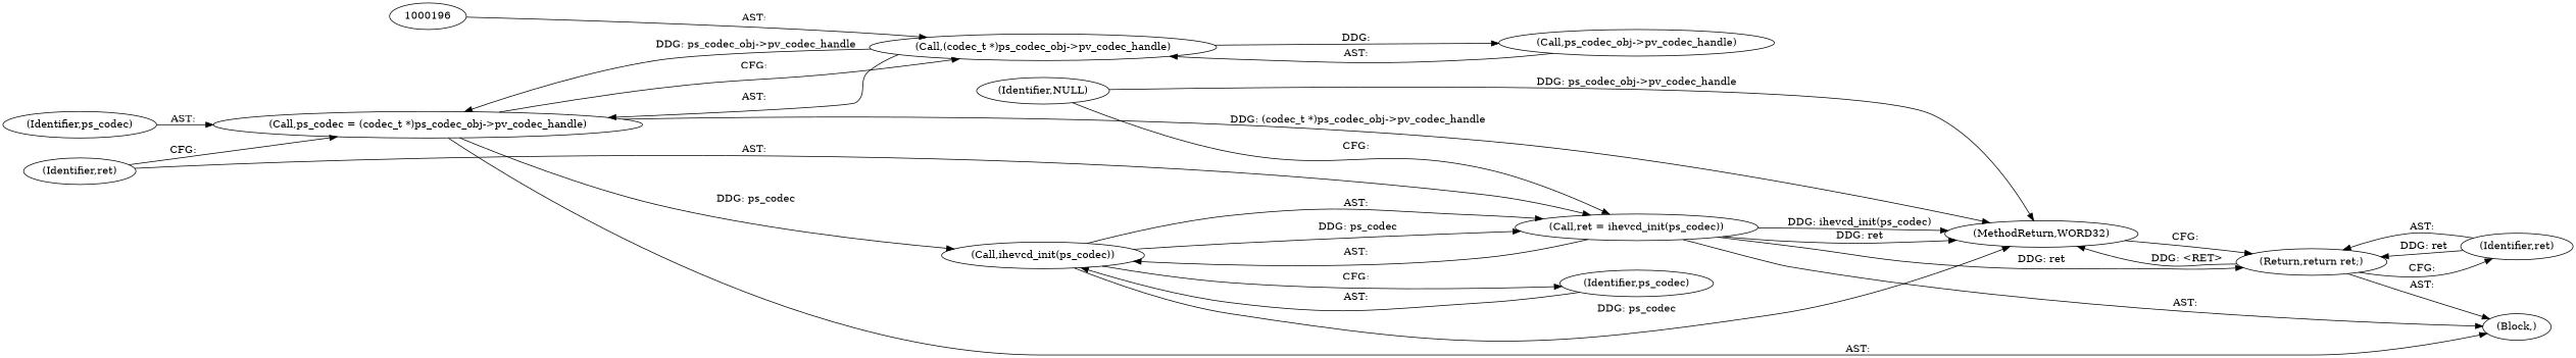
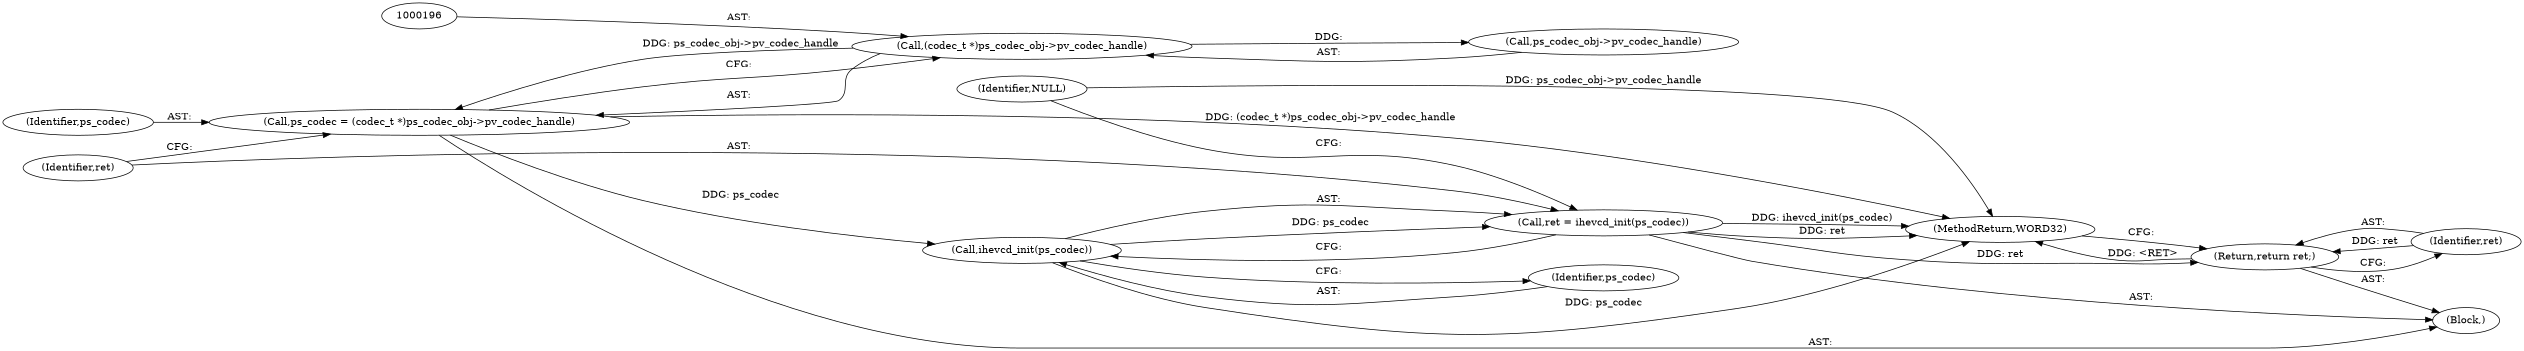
  digraph {
    rankdir=LR
    n1 [label="(Call,ps_codec = (codec_t *)ps_codec_obj->pv_codec_handle)"]
    n2 [label="(Call,(codec_t *)ps_codec_obj->pv_codec_handle)"]
    n3 [label="(Call,ihevcd_init(ps_codec))"]
    n4 [label="(MethodReturn,WORD32)"]
    n5 [label="(Block,)"]
    n6 [label="(Call,ps_codec_obj->pv_codec_handle)"]
    n7 [label="(Call,ret = ihevcd_init(ps_codec))"]
    n8 [label="(Identifier,ps_codec)"]
    n9 [label="(Return,return ret;)"]
    n10 [label="(Identifier,ret)"]
    n11 [label="(Identifier,ret)"]
    n12 [label="(Identifier,ps_codec)"]
    n13 [label="(Identifier,NULL)"]
    1000196
    n1 -> n2 [label="CFG: "]
    n1 -> n3 [label="DDG: ps_codec"]
    n1 -> n4 [label="DDG: (codec_t *)ps_codec_obj->pv_codec_handle"]
    n1 -> n5 [label="AST: "]
    n2 -> n1 [label="AST: "]
    n2 -> n1 [label="DDG: ps_codec_obj->pv_codec_handle"]
    n2 -> n6 [label="DDG: "]
    n3 -> n4 [label="DDG: ps_codec"]
    n3 -> n7 [label="AST: "]
    n3 -> n7 [label="DDG: ps_codec"]
    n3 -> n8 [label="CFG: "]
    n4 -> n9 [label="CFG: "]
    n6 -> n2 [label="AST: "]
-   n7 -> n3 [label="AST: "]
+   n7 -> n3 [label="CFG: "]
    n7 -> n4 [label="DDG: ret"]
    n7 -> n4 [label="DDG: ihevcd_init(ps_codec)"]
    n7 -> n5 [label="AST: "]
    n7 -> n9 [label="DDG: ret"]
    n8 -> n3 [label="AST: "]
    n9 -> n4 [label="DDG: <RET>"]
    n9 -> n5 [label="AST: "]
    n9 -> n10 [label="CFG: "]
    n10 -> n9 [label="AST: "]
    n10 -> n9 [label="DDG: ret"]
    n11 -> n1 [label="CFG: "]
    n11 -> n7 [label="AST: "]
    n12 -> n1 [label="AST: "]
    n13 -> n4 [label="DDG: ps_codec_obj->pv_codec_handle"]
    n13 -> n7 [label="CFG: "]
    1000196 -> n2 [label="AST: "]
  }
